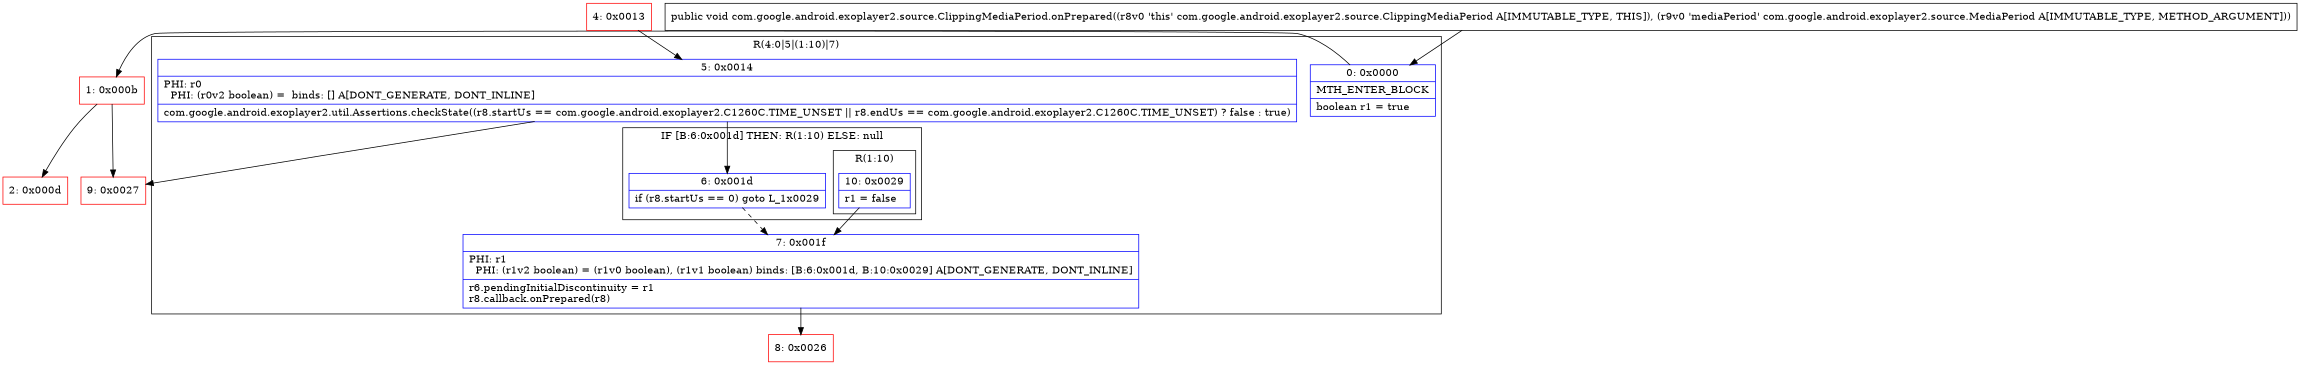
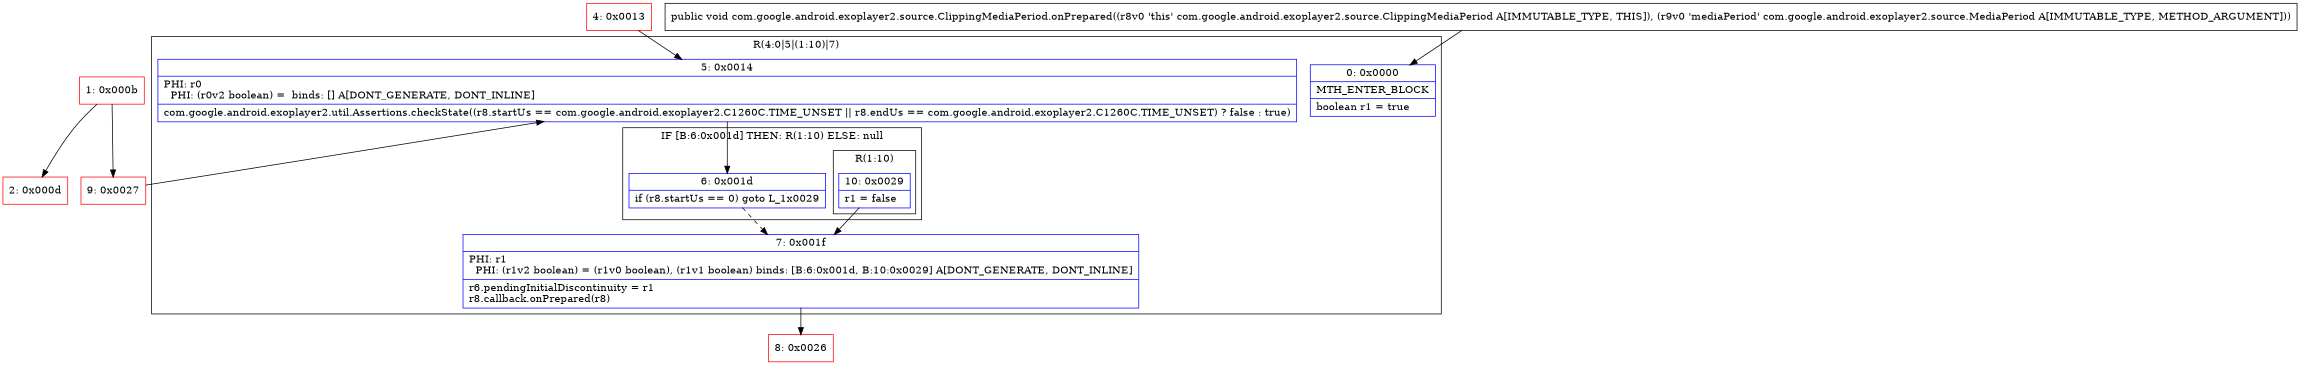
  digraph {
    node [color=blue shape=record]
    n1 [label="{10\:\ 0x0029|r1 = false\l}"]
    n2 [label="{6\:\ 0x001d|if (r8.startUs == 0) goto L_1x0029\l}"]
    n3 [label="{0\:\ 0x0000|MTH_ENTER_BLOCK\l|boolean r1 = true\l}"]
    n4 [label="{5\:\ 0x0014|PHI: r0 \l  PHI: (r0v2 boolean) =  binds: [] A[DONT_GENERATE, DONT_INLINE]\l|com.google.android.exoplayer2.util.Assertions.checkState((r8.startUs == com.google.android.exoplayer2.C1260C.TIME_UNSET \|\| r8.endUs == com.google.android.exoplayer2.C1260C.TIME_UNSET) ? false : true)\l}"]
    n5 [label="{7\:\ 0x001f|PHI: r1 \l  PHI: (r1v2 boolean) = (r1v0 boolean), (r1v1 boolean) binds: [B:6:0x001d, B:10:0x0029] A[DONT_GENERATE, DONT_INLINE]\l|r6.pendingInitialDiscontinuity = r1\lr8.callback.onPrepared(r8)\l}"]
    n6 [color=red label="{1\:\ 0x000b}"]
    n7 [color=red label="{8\:\ 0x0026}"]
    n8 [color=red label="{2\:\ 0x000d}"]
    n9 [color=red label="{9\:\ 0x0027}"]
    n10 [color=red label="{4\:\ 0x0013}"]
    n11 [label="{public void com.google.android.exoplayer2.source.ClippingMediaPeriod.onPrepared((r8v0 'this' com.google.android.exoplayer2.source.ClippingMediaPeriod A[IMMUTABLE_TYPE, THIS]), (r9v0 'mediaPeriod' com.google.android.exoplayer2.source.MediaPeriod A[IMMUTABLE_TYPE, METHOD_ARGUMENT])) }" color=""]
    subgraph cluster_1 {
      label="R(4:0|5|(1:10)|7)"
      n3
      n4
      n5
      subgraph cluster_2 {
        label="IF [B:6:0x001d] THEN: R(1:10) ELSE: null"
        n2
        subgraph cluster_3 {
          label="R(1:10)"
          n1
        }
      }
    }
    n1 -> n5
    n2 -> n5 [style=dashed]
-   n3 -> n6
    n4 -> n2
    n5 -> n7
    n6 -> n8
    n6 -> n9
-   n4 -> n9
+   n9 -> n4
    n10 -> n4
    n11 -> n3
  }
